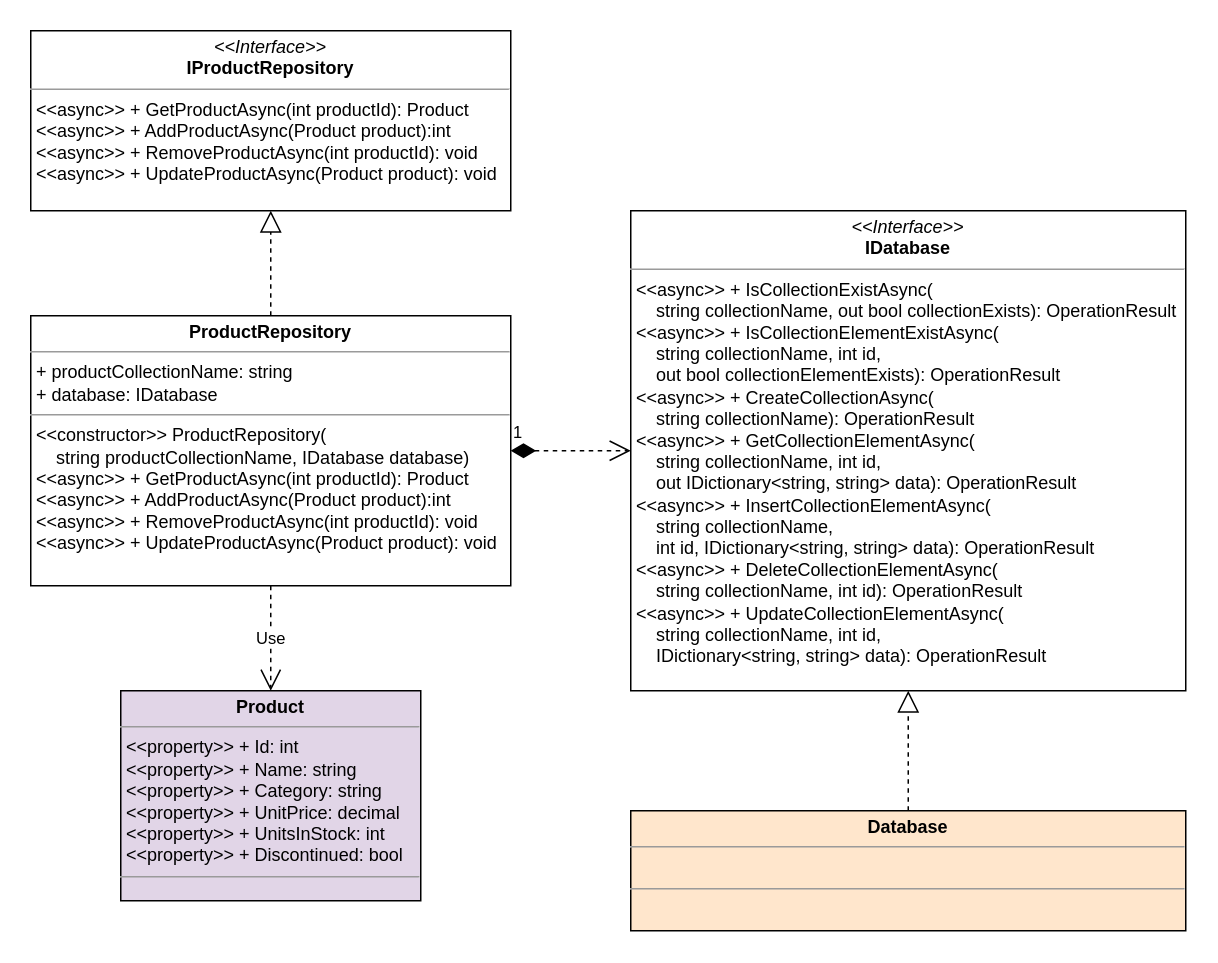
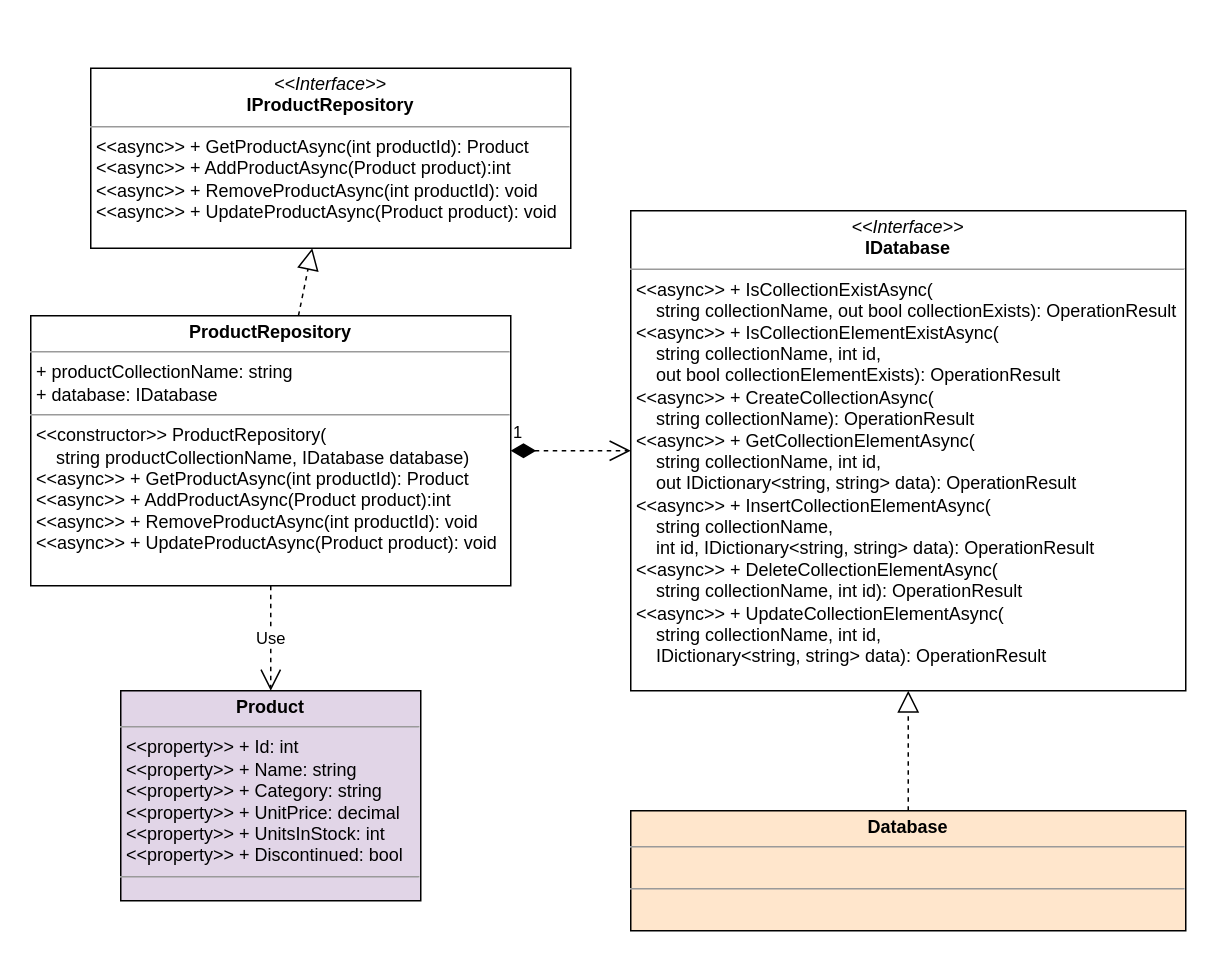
  <mxCell id="0" />
  <mxCell id="1" parent="0" />
  <mxCell id="2" value="&lt;p style=&quot;margin:0px;margin-top:4px;text-align:center;&quot;&gt;&lt;i&gt;&amp;lt;&amp;lt;Interface&amp;gt;&amp;gt;&lt;/i&gt;&lt;br&gt;&lt;b&gt;IDatabase&lt;/b&gt;&lt;/p&gt;&lt;hr size=&quot;1&quot;&gt;&lt;p style=&quot;margin:0px;margin-left:4px;&quot;&gt;&lt;span style=&quot;background-color: initial;&quot;&gt;&amp;lt;&amp;lt;async&amp;gt;&amp;gt; + IsCollectionExistAsync(&lt;/span&gt;&lt;/p&gt;&lt;p style=&quot;margin:0px;margin-left:4px;&quot;&gt;&lt;span style=&quot;background-color: initial;&quot;&gt;&amp;nbsp; &amp;nbsp; string collectionName,&amp;nbsp;&lt;/span&gt;&lt;span style=&quot;background-color: initial;&quot;&gt;out bool collectionExists): OperationResult&lt;/span&gt;&lt;/p&gt;&lt;p style=&quot;margin:0px;margin-left:4px;&quot;&gt;&amp;lt;&amp;lt;async&amp;gt;&amp;gt;&amp;nbsp;+ IsCollectionElementExistAsync(&lt;/p&gt;&lt;p style=&quot;margin:0px;margin-left:4px;&quot;&gt;&amp;nbsp; &amp;nbsp; string collectionName,&amp;nbsp;&lt;span style=&quot;background-color: initial;&quot;&gt;int id,&lt;/span&gt;&lt;/p&gt;&lt;p style=&quot;margin:0px;margin-left:4px;&quot;&gt;&lt;span style=&quot;background-color: initial;&quot;&gt;&amp;nbsp; &amp;nbsp; out bool collectionElementExists): OperationResult&lt;/span&gt;&lt;/p&gt;&lt;p style=&quot;margin:0px;margin-left:4px;&quot;&gt;&amp;lt;&amp;lt;async&amp;gt;&amp;gt;&amp;nbsp;+&amp;nbsp;CreateCollectionAsync(&lt;/p&gt;&lt;p style=&quot;margin:0px;margin-left:4px;&quot;&gt;&lt;span style=&quot;background-color: initial;&quot;&gt;&amp;nbsp; &amp;nbsp; string collectionName): OperationResult&lt;/span&gt;&lt;/p&gt;&lt;p style=&quot;margin:0px;margin-left:4px;&quot;&gt;&amp;lt;&amp;lt;async&amp;gt;&amp;gt;&amp;nbsp;+ GetCollectionElementAsync(&lt;/p&gt;&lt;p style=&quot;margin:0px;margin-left:4px;&quot;&gt;&amp;nbsp; &amp;nbsp; string collectionName,&amp;nbsp;&lt;span style=&quot;background-color: initial;&quot;&gt;int id,&lt;/span&gt;&lt;/p&gt;&lt;p style=&quot;margin:0px;margin-left:4px;&quot;&gt;&lt;span style=&quot;background-color: initial;&quot;&gt;&amp;nbsp; &amp;nbsp; out IDictionary&amp;lt;string, string&amp;gt; data):&amp;nbsp;OperationResult&lt;/span&gt;&lt;/p&gt;&lt;p style=&quot;margin:0px;margin-left:4px;&quot;&gt;&amp;lt;&amp;lt;async&amp;gt;&amp;gt;&amp;nbsp;+ InsertCollectionElementAsync(&lt;/p&gt;&lt;p style=&quot;margin:0px;margin-left:4px;&quot;&gt;&amp;nbsp; &amp;nbsp; string collectionName,&lt;/p&gt;&lt;p style=&quot;margin:0px;margin-left:4px;&quot;&gt;&amp;nbsp; &amp;nbsp; int id,&amp;nbsp;&lt;span style=&quot;background-color: initial;&quot;&gt;IDictionary&amp;lt;string, string&amp;gt; data):&amp;nbsp;OperationResult&lt;/span&gt;&lt;/p&gt;&lt;p style=&quot;margin:0px;margin-left:4px;&quot;&gt;&amp;lt;&amp;lt;async&amp;gt;&amp;gt;&amp;nbsp;+ DeleteCollectionElementAsync(&lt;/p&gt;&lt;p style=&quot;margin:0px;margin-left:4px;&quot;&gt;&amp;nbsp; &amp;nbsp; string collectionName,&amp;nbsp;&lt;span style=&quot;background-color: initial;&quot;&gt;int id):&amp;nbsp;OperationResult&lt;/span&gt;&lt;/p&gt;&lt;p style=&quot;margin:0px;margin-left:4px;&quot;&gt;&amp;lt;&amp;lt;async&amp;gt;&amp;gt;&amp;nbsp;+ UpdateCollectionElementAsync(&lt;/p&gt;&lt;p style=&quot;margin:0px;margin-left:4px;&quot;&gt;&amp;nbsp; &amp;nbsp; string collectionName,&amp;nbsp;&lt;span style=&quot;background-color: initial;&quot;&gt;int id,&lt;/span&gt;&lt;/p&gt;&lt;p style=&quot;margin:0px;margin-left:4px;&quot;&gt;&lt;span style=&quot;background-color: initial;&quot;&gt;&amp;nbsp; &amp;nbsp; IDictionary&amp;lt;string, string&amp;gt; data): OperationResult&lt;/span&gt;&lt;/p&gt;" style="verticalAlign=top;align=left;overflow=fill;fontSize=12;fontFamily=Helvetica;html=1;" vertex="1" parent="1"><mxGeometry x="420" y="140" width="370" height="320" as="geometry" /></mxCell>
- <mxCell id="3" value="&lt;p style=&quot;margin:0px;margin-top:4px;text-align:center;&quot;&gt;&lt;i&gt;&amp;lt;&amp;lt;Interface&amp;gt;&amp;gt;&lt;/i&gt;&lt;br&gt;&lt;b&gt;IProductRepository&lt;/b&gt;&lt;br&gt;&lt;/p&gt;&lt;hr size=&quot;1&quot;&gt;&lt;p style=&quot;margin:0px;margin-left:4px;&quot;&gt;&lt;span style=&quot;background-color: initial;&quot;&gt;&amp;lt;&amp;lt;async&amp;gt;&amp;gt; +&amp;nbsp;&lt;/span&gt;&lt;span style=&quot;background-color: initial;&quot;&gt;GetProductAsync(int productId): Product&lt;/span&gt;&lt;/p&gt;&lt;p style=&quot;margin:0px;margin-left:4px;&quot;&gt;&amp;lt;&amp;lt;async&amp;gt;&amp;gt;&amp;nbsp;+ AddProductAsync(Product product):int&lt;/p&gt;&lt;p style=&quot;margin:0px;margin-left:4px;&quot;&gt;&amp;lt;&amp;lt;async&amp;gt;&amp;gt;&amp;nbsp;+&amp;nbsp;RemoveProductAsync(int productId): void&lt;/p&gt;&lt;p style=&quot;margin:0px;margin-left:4px;&quot;&gt;&amp;lt;&amp;lt;async&amp;gt;&amp;gt;&amp;nbsp;+&amp;nbsp;UpdateProductAsync(Product product): void&lt;/p&gt;" style="verticalAlign=top;align=left;overflow=fill;fontSize=12;fontFamily=Helvetica;html=1;" vertex="1" parent="1"><mxGeometry x="20" y="20" width="320" height="120" as="geometry" /></mxCell>
+ <mxCell id="3" value="&lt;p style=&quot;margin:0px;margin-top:4px;text-align:center;&quot;&gt;&lt;i&gt;&amp;lt;&amp;lt;Interface&amp;gt;&amp;gt;&lt;/i&gt;&lt;br&gt;&lt;b&gt;IProductRepository&lt;/b&gt;&lt;br&gt;&lt;/p&gt;&lt;hr size=&quot;1&quot;&gt;&lt;p style=&quot;margin:0px;margin-left:4px;&quot;&gt;&lt;span style=&quot;background-color: initial;&quot;&gt;&amp;lt;&amp;lt;async&amp;gt;&amp;gt; +&amp;nbsp;&lt;/span&gt;&lt;span style=&quot;background-color: initial;&quot;&gt;GetProductAsync(int productId): Product&lt;/span&gt;&lt;/p&gt;&lt;p style=&quot;margin:0px;margin-left:4px;&quot;&gt;&amp;lt;&amp;lt;async&amp;gt;&amp;gt;&amp;nbsp;+ AddProductAsync(Product product):int&lt;/p&gt;&lt;p style=&quot;margin:0px;margin-left:4px;&quot;&gt;&amp;lt;&amp;lt;async&amp;gt;&amp;gt;&amp;nbsp;+&amp;nbsp;RemoveProductAsync(int productId): void&lt;/p&gt;&lt;p style=&quot;margin:0px;margin-left:4px;&quot;&gt;&amp;lt;&amp;lt;async&amp;gt;&amp;gt;&amp;nbsp;+&amp;nbsp;UpdateProductAsync(Product product): void&lt;/p&gt;" style="verticalAlign=top;align=left;overflow=fill;fontSize=12;fontFamily=Helvetica;html=1;" vertex="1" parent="1"><mxGeometry x="60" y="45" width="320" height="120" as="geometry" /></mxCell>
  <mxCell id="4" value="&lt;p style=&quot;margin:0px;margin-top:4px;text-align:center;&quot;&gt;&lt;b&gt;ProductRepository&lt;/b&gt;&lt;/p&gt;&lt;hr size=&quot;1&quot;&gt;&lt;p style=&quot;margin:0px;margin-left:4px;&quot;&gt;+ productCollectionName: string&lt;/p&gt;&lt;p style=&quot;margin:0px;margin-left:4px;&quot;&gt;+ database: IDatabase&lt;/p&gt;&lt;hr size=&quot;1&quot;&gt;&lt;p style=&quot;border-color: var(--border-color); margin: 0px 0px 0px 4px;&quot;&gt;&lt;span style=&quot;border-color: var(--border-color); background-color: initial;&quot;&gt;&amp;lt;&amp;lt;constructor&amp;gt;&amp;gt; ProductRepository(&lt;/span&gt;&lt;/p&gt;&lt;p style=&quot;border-color: var(--border-color); margin: 0px 0px 0px 4px;&quot;&gt;&lt;span style=&quot;border-color: var(--border-color); background-color: initial;&quot;&gt;&amp;nbsp; &amp;nbsp; string productCollectionName, IDatabase database)&lt;/span&gt;&lt;/p&gt;&lt;p style=&quot;border-color: var(--border-color); margin: 0px 0px 0px 4px;&quot;&gt;&lt;span style=&quot;border-color: var(--border-color); background-color: initial;&quot;&gt;&amp;lt;&amp;lt;async&amp;gt;&amp;gt; +&amp;nbsp;&lt;/span&gt;&lt;span style=&quot;border-color: var(--border-color); background-color: initial;&quot;&gt;GetProductAsync(int productId): Product&lt;/span&gt;&lt;/p&gt;&lt;p style=&quot;border-color: var(--border-color); margin: 0px 0px 0px 4px;&quot;&gt;&amp;lt;&amp;lt;async&amp;gt;&amp;gt;&amp;nbsp;+ AddProductAsync(Product product):int&lt;/p&gt;&lt;p style=&quot;border-color: var(--border-color); margin: 0px 0px 0px 4px;&quot;&gt;&amp;lt;&amp;lt;async&amp;gt;&amp;gt;&amp;nbsp;+&amp;nbsp;RemoveProductAsync(int productId): void&lt;/p&gt;&lt;p style=&quot;border-color: var(--border-color); margin: 0px 0px 0px 4px;&quot;&gt;&amp;lt;&amp;lt;async&amp;gt;&amp;gt;&amp;nbsp;+&amp;nbsp;UpdateProductAsync(Product product): void&lt;/p&gt;" style="verticalAlign=top;align=left;overflow=fill;fontSize=12;fontFamily=Helvetica;html=1;" vertex="1" parent="1"><mxGeometry x="20" y="210" width="320" height="180" as="geometry" /></mxCell>
  <mxCell id="5" value="" style="endArrow=block;dashed=1;endFill=0;endSize=12;html=1;rounded=0;" edge="1" parent="1" source="4" target="3"><mxGeometry width="160" relative="1" as="geometry"><mxPoint x="320" y="280" as="sourcePoint" /><mxPoint x="480" y="280" as="targetPoint" /></mxGeometry></mxCell>
  <mxCell id="6" value="&lt;p style=&quot;margin:0px;margin-top:4px;text-align:center;&quot;&gt;&lt;b&gt;Database&lt;/b&gt;&lt;/p&gt;&lt;hr size=&quot;1&quot;&gt;&lt;p style=&quot;margin:0px;margin-left:4px;&quot;&gt;&lt;br&gt;&lt;/p&gt;&lt;hr size=&quot;1&quot;&gt;&lt;p style=&quot;margin:0px;margin-left:4px;&quot;&gt;&lt;br&gt;&lt;/p&gt;" style="verticalAlign=top;align=left;overflow=fill;fontSize=12;fontFamily=Helvetica;html=1;fillColor=#ffe6cc;" vertex="1" parent="1"><mxGeometry x="420" y="540" width="370" height="80" as="geometry" /></mxCell>
  <mxCell id="7" value="" style="endArrow=block;dashed=1;endFill=0;endSize=12;html=1;rounded=0;" edge="1" parent="1" source="6" target="2"><mxGeometry width="160" relative="1" as="geometry"><mxPoint x="120" y="460" as="sourcePoint" /><mxPoint x="280" y="460" as="targetPoint" /></mxGeometry></mxCell>
  <mxCell id="8" value="1" style="endArrow=open;html=1;endSize=12;startArrow=diamondThin;startSize=14;startFill=1;edgeStyle=orthogonalEdgeStyle;align=left;verticalAlign=bottom;rounded=0;dashed=1;" edge="1" parent="1" source="4" target="2"><mxGeometry x="-1" y="3" relative="1" as="geometry"><mxPoint x="170" y="390" as="sourcePoint" /><mxPoint x="330" y="390" as="targetPoint" /></mxGeometry></mxCell>
  <mxCell id="9" value="&lt;p style=&quot;margin:0px;margin-top:4px;text-align:center;&quot;&gt;&lt;b&gt;Product&lt;/b&gt;&lt;/p&gt;&lt;hr size=&quot;1&quot;&gt;&lt;p style=&quot;margin:0px;margin-left:4px;&quot;&gt;&amp;lt;&amp;lt;property&amp;gt;&amp;gt; + Id: int&lt;/p&gt;&lt;p style=&quot;margin:0px;margin-left:4px;&quot;&gt;&amp;lt;&amp;lt;property&amp;gt;&amp;gt; + Name: string&lt;/p&gt;&lt;p style=&quot;margin:0px;margin-left:4px;&quot;&gt;&amp;lt;&amp;lt;property&amp;gt;&amp;gt; + Category: string&lt;br&gt;&lt;/p&gt;&lt;p style=&quot;margin:0px;margin-left:4px;&quot;&gt;&amp;lt;&amp;lt;property&amp;gt;&amp;gt; + UnitPrice: decimal&lt;br&gt;&lt;/p&gt;&lt;p style=&quot;margin:0px;margin-left:4px;&quot;&gt;&amp;lt;&amp;lt;property&amp;gt;&amp;gt; + UnitsInStock: int&lt;br&gt;&lt;/p&gt;&lt;p style=&quot;margin:0px;margin-left:4px;&quot;&gt;&amp;lt;&amp;lt;property&amp;gt;&amp;gt; + Discontinued: bool&lt;br&gt;&lt;/p&gt;&lt;hr size=&quot;1&quot;&gt;&lt;p style=&quot;margin:0px;margin-left:4px;&quot;&gt;&lt;br&gt;&lt;/p&gt;" style="verticalAlign=top;align=left;overflow=fill;fontSize=12;fontFamily=Helvetica;html=1;fillColor=#e1d5e7;" vertex="1" parent="1"><mxGeometry x="80" y="460" width="200" height="140" as="geometry" /></mxCell>
  <mxCell id="10" value="Use" style="endArrow=open;endSize=12;dashed=1;html=1;rounded=0;" edge="1" parent="1" source="4" target="9"><mxGeometry width="160" relative="1" as="geometry"><mxPoint x="140" y="380" as="sourcePoint" /><mxPoint x="300" y="380" as="targetPoint" /></mxGeometry></mxCell>
